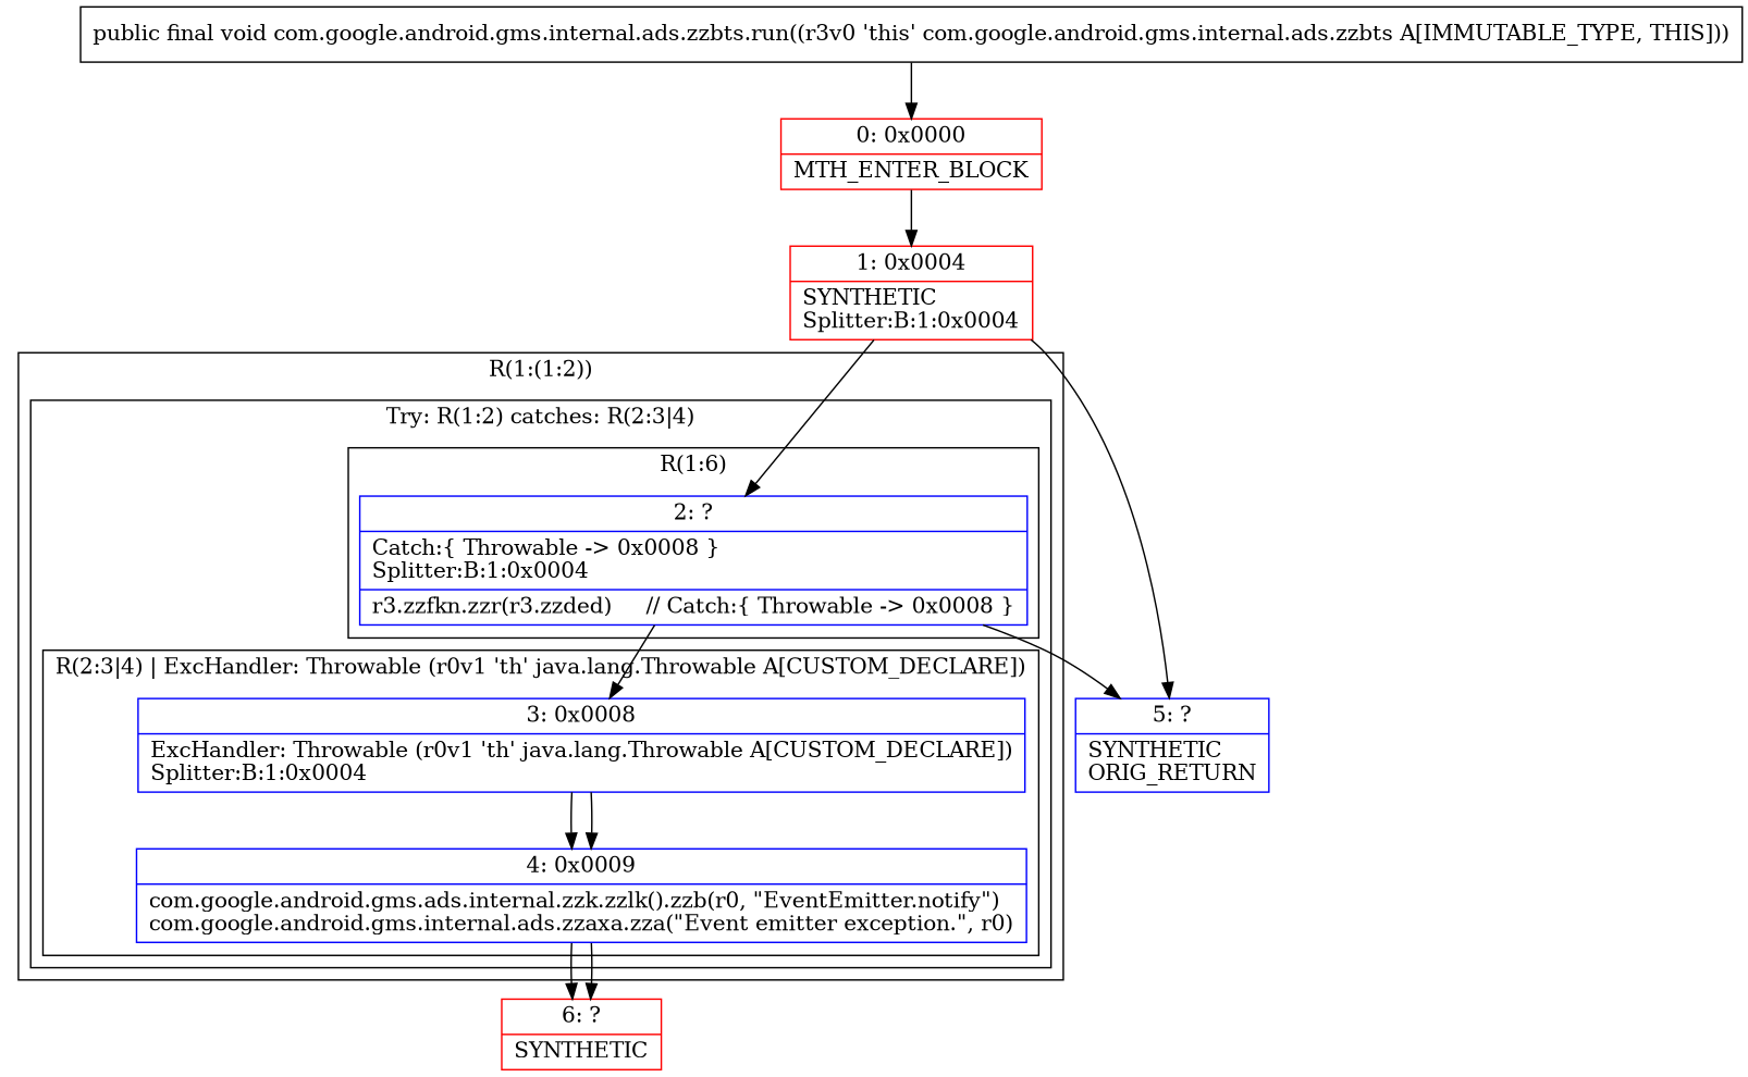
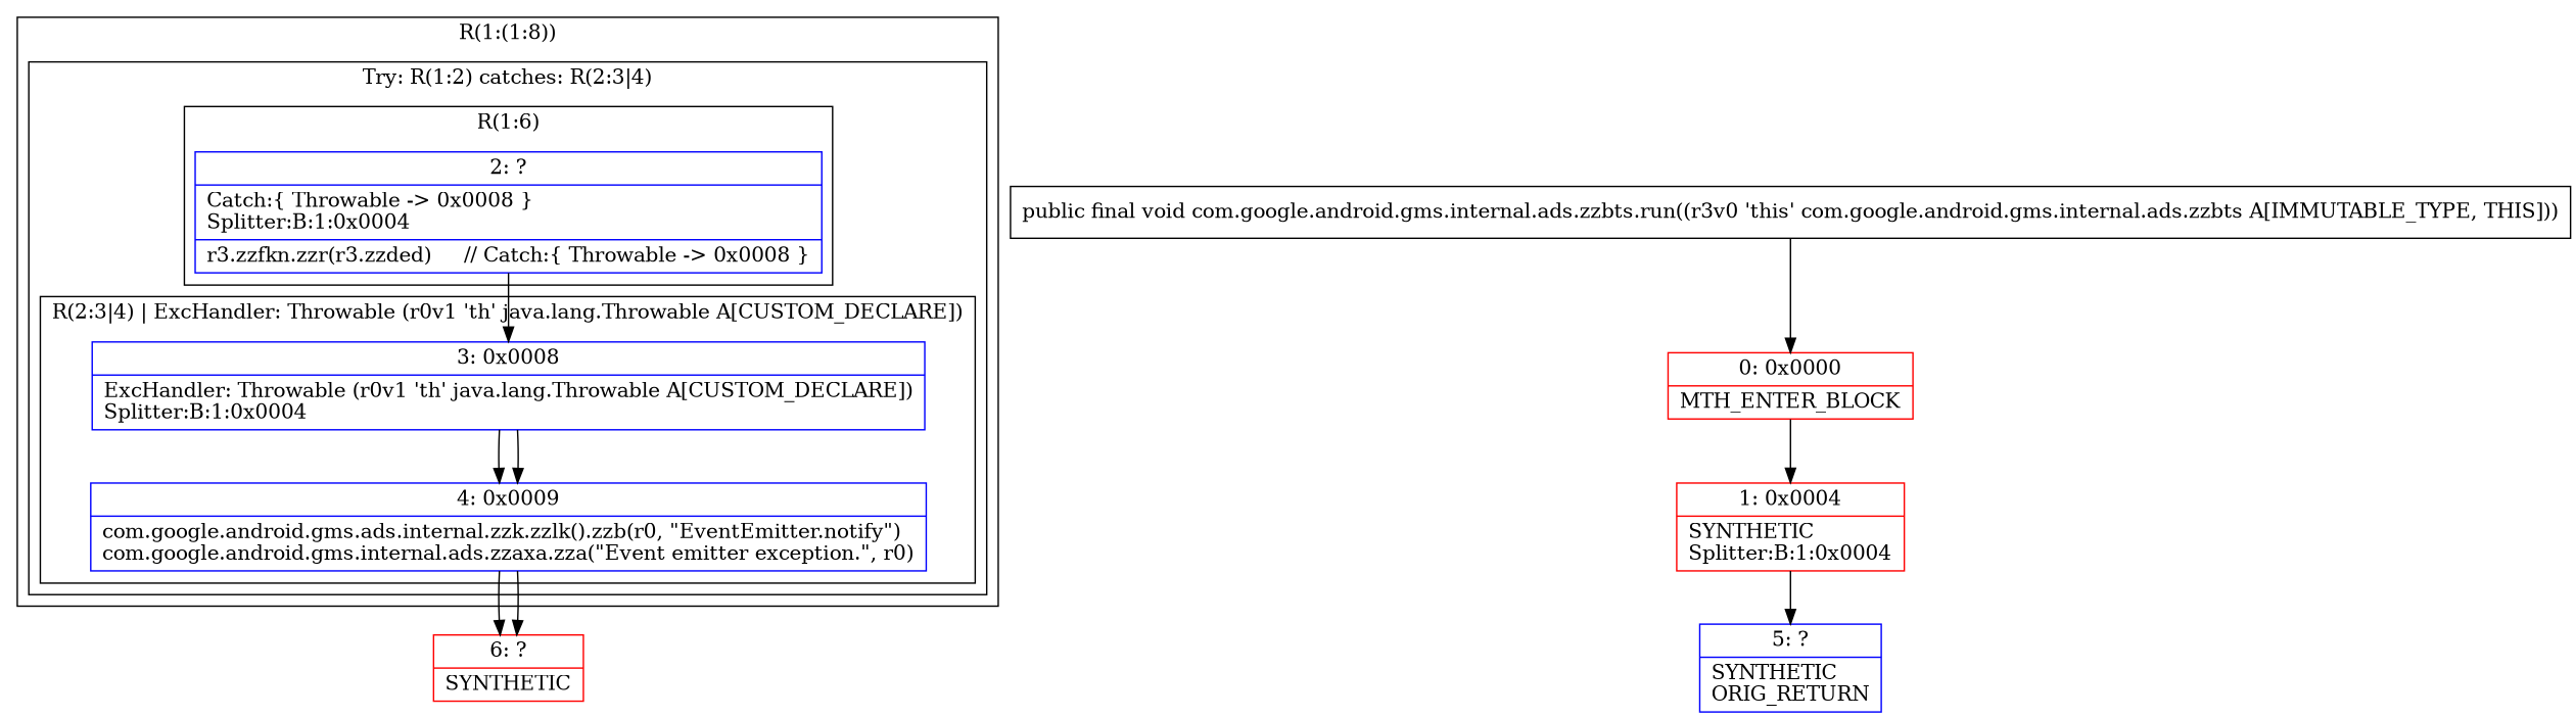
  digraph {
    node [color=blue shape=record]
    n1 [label="{2\:\ ?|Catch:\{ Throwable \-\> 0x0008 \}\lSplitter:B:1:0x0004\l|r3.zzfkn.zzr(r3.zzded)     \/\/ Catch:\{ Throwable \-\> 0x0008 \}\l}"]
    n2 [label="{3\:\ 0x0008|ExcHandler: Throwable (r0v1 'th' java.lang.Throwable A[CUSTOM_DECLARE])\lSplitter:B:1:0x0004\l}"]
    n3 [label="{4\:\ 0x0009|com.google.android.gms.ads.internal.zzk.zzlk().zzb(r0, \"EventEmitter.notify\")\lcom.google.android.gms.internal.ads.zzaxa.zza(\"Event emitter exception.\", r0)\l}"]
    n4 [label="{5\:\ ?|SYNTHETIC\lORIG_RETURN\l}"]
    n5 [color=red label="{6\:\ ?|SYNTHETIC\l}"]
    n6 [color=red label="{0\:\ 0x0000|MTH_ENTER_BLOCK\l}"]
    n7 [color=red label="{1\:\ 0x0004|SYNTHETIC\lSplitter:B:1:0x0004\l}"]
    n8 [label="{public final void com.google.android.gms.internal.ads.zzbts.run((r3v0 'this' com.google.android.gms.internal.ads.zzbts A[IMMUTABLE_TYPE, THIS])) }" color=""]
    subgraph cluster_1 {
-     label="R(1:(1:2))"
+     label="R(1:(1:8))"
      subgraph cluster_2 {
        label="Try: R(1:2) catches: R(2:3|4)"
        subgraph cluster_3 {
          label="R(1:6)"
          n1
        }
        subgraph cluster_4 {
          label="R(2:3|4) | ExcHandler: Throwable (r0v1 'th' java.lang.Throwable A[CUSTOM_DECLARE])\l"
          n2
          n3
        }
      }
    }
    subgraph cluster_5 {
      label="R(2:3|4) | ExcHandler: Throwable (r0v1 'th' java.lang.Throwable A[CUSTOM_DECLARE])\l"
    }
    n1 -> n2
-   n1 -> n4
    n2 -> n3
    n2 -> n3
    n3 -> n5
    n3 -> n5
    n6 -> n7
-   n7 -> n1
    n7 -> n4
    n8 -> n6
  }
